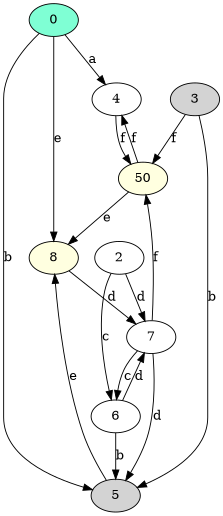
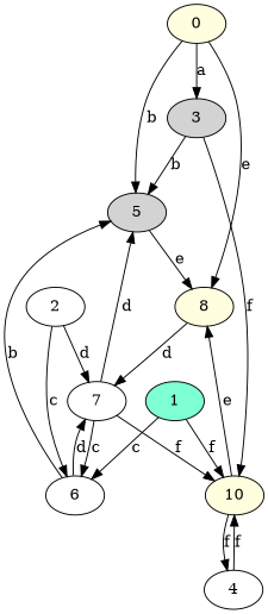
  strict digraph {
    node [fillcolor=white style=filled]
-   0 [fillcolor=aquamarine]
+   0 [fillcolor=lightyellow]
    4
    5 [fillcolor=lightgrey]
    8 [fillcolor=lightyellow]
-   10 [fillcolor=lightyellow label=50]
+   10 [fillcolor=lightyellow]
    2
    6
    7
    3 [fillcolor=lightgrey]
-   0 -> 4 [label=a]
+   1 [fillcolor=aquamarine]
+   0 -> 3 [label=a]
    0 -> 5 [label=b]
    0 -> 8 [label=e]
    4 -> 10 [label=f]
    5 -> 8 [label=e]
    8 -> 7 [label=d]
    10 -> 4 [label=f]
    10 -> 8 [label=e]
    2 -> 6 [label=c]
    2 -> 7 [label=d]
    6 -> 5 [label=b]
    6 -> 7 [label=d]
    7 -> 5 [label=d]
    7 -> 10 [label=f]
    7 -> 6 [label=c]
    3 -> 5 [label=b]
    3 -> 10 [label=f]
+   1 -> 10 [label=f]
+   1 -> 6 [label=c]
  }
